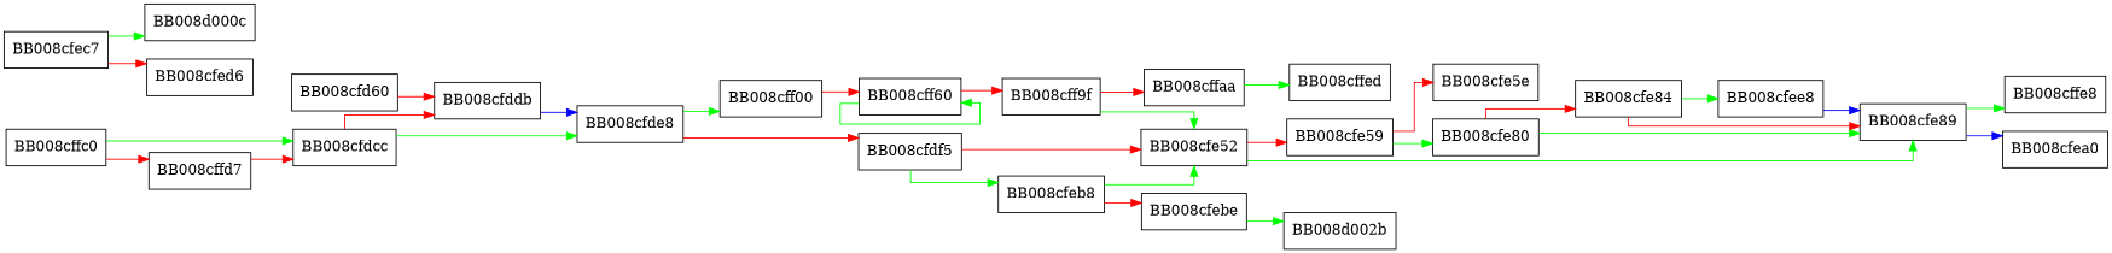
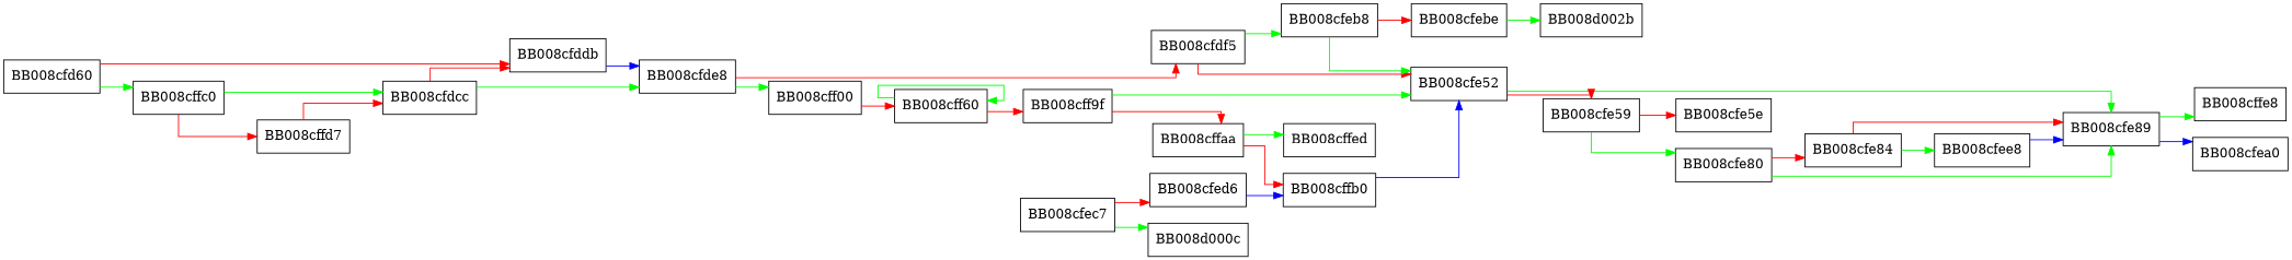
  digraph {
    rankdir=LR
    splines=ortho
    node [shape=box]
    edge [color=green]
    BB008cfd60
    BB008cffc0
    BB008cfddb
    BB008cfdcc
    BB008cffd7
    BB008cfde8
    BB008cff00
    BB008cfdf5
    BB008cff60
    BB008cfeb8
    BB008cfe52
    BB008cff9f
    BB008cfebe
    BB008cfe89
    BB008cfe59
    BB008d002b
    BB008cffe8
    BB008cfea0
    BB008cfe80
    BB008cfe5e
    BB008cfe84
    BB008cfee8
    BB008cfec7
    BB008d000c
    BB008cfed6
+   BB008cffb0
    BB008cffaa
    BB008cffed
+   BB008cfd60 -> BB008cffc0
    BB008cfd60 -> BB008cfddb [color=red]
    BB008cffc0 -> BB008cfdcc
    BB008cffc0 -> BB008cffd7 [color=red]
    BB008cfddb -> BB008cfde8 [color=blue]
    BB008cfdcc -> BB008cfddb [color=red]
    BB008cfdcc -> BB008cfde8
    BB008cffd7 -> BB008cfdcc [color=red]
    BB008cfde8 -> BB008cff00
    BB008cfde8 -> BB008cfdf5 [color=red]
    BB008cff00 -> BB008cff60 [color=red]
    BB008cfdf5 -> BB008cfeb8
    BB008cfdf5 -> BB008cfe52 [color=red]
    BB008cff60 -> BB008cff60
    BB008cff60 -> BB008cff9f [color=red]
    BB008cfeb8 -> BB008cfe52
    BB008cfeb8 -> BB008cfebe [color=red]
    BB008cfe52 -> BB008cfe89
    BB008cfe52 -> BB008cfe59 [color=red]
    BB008cff9f -> BB008cfe52
    BB008cff9f -> BB008cffaa [color=red]
    BB008cfebe -> BB008d002b
    BB008cfe89 -> BB008cffe8
    BB008cfe89 -> BB008cfea0 [color=blue]
    BB008cfe59 -> BB008cfe80
    BB008cfe59 -> BB008cfe5e [color=red]
    BB008cfe80 -> BB008cfe89
    BB008cfe80 -> BB008cfe84 [color=red]
    BB008cfe84 -> BB008cfe89 [color=red]
    BB008cfe84 -> BB008cfee8
    BB008cfee8 -> BB008cfe89 [color=blue]
    BB008cfec7 -> BB008d000c
    BB008cfec7 -> BB008cfed6 [color=red]
+   BB008cfed6 -> BB008cffb0 [color=blue]
+   BB008cffb0 -> BB008cfe52 [color=blue]
+   BB008cffaa -> BB008cffb0 [color=red]
    BB008cffaa -> BB008cffed
  }
